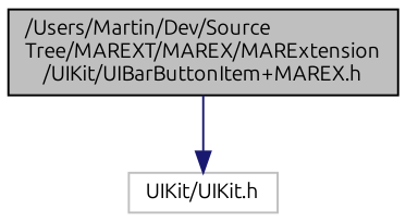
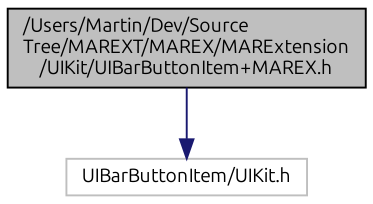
  digraph {
    fontname=Ubuntu
    node [fontname=Ubuntu fontsize=10 shape=record style=filled]
    n1 [color=black fillcolor=grey75 fontcolor=black height=0.2 label="/Users/Martin/Dev/Source\lTree/MAREXT/MAREX/MARExtension\l/UIKit/UIBarButtonItem+MAREX.h" width=0.4]
-   n2 [color=grey75 fillcolor=white height=0.2 label="UIKit/UIKit.h" width=0.4]
+   n2 [color=grey75 fillcolor=white height=0.2 label="UIBarButtonItem/UIKit.h" width=0.4]
    n1 -> n2 [color=midnightblue fontname=Ubuntu fontsize=10 labelfontname=Helvetica labelfontsize=10 style=solid]
  }
